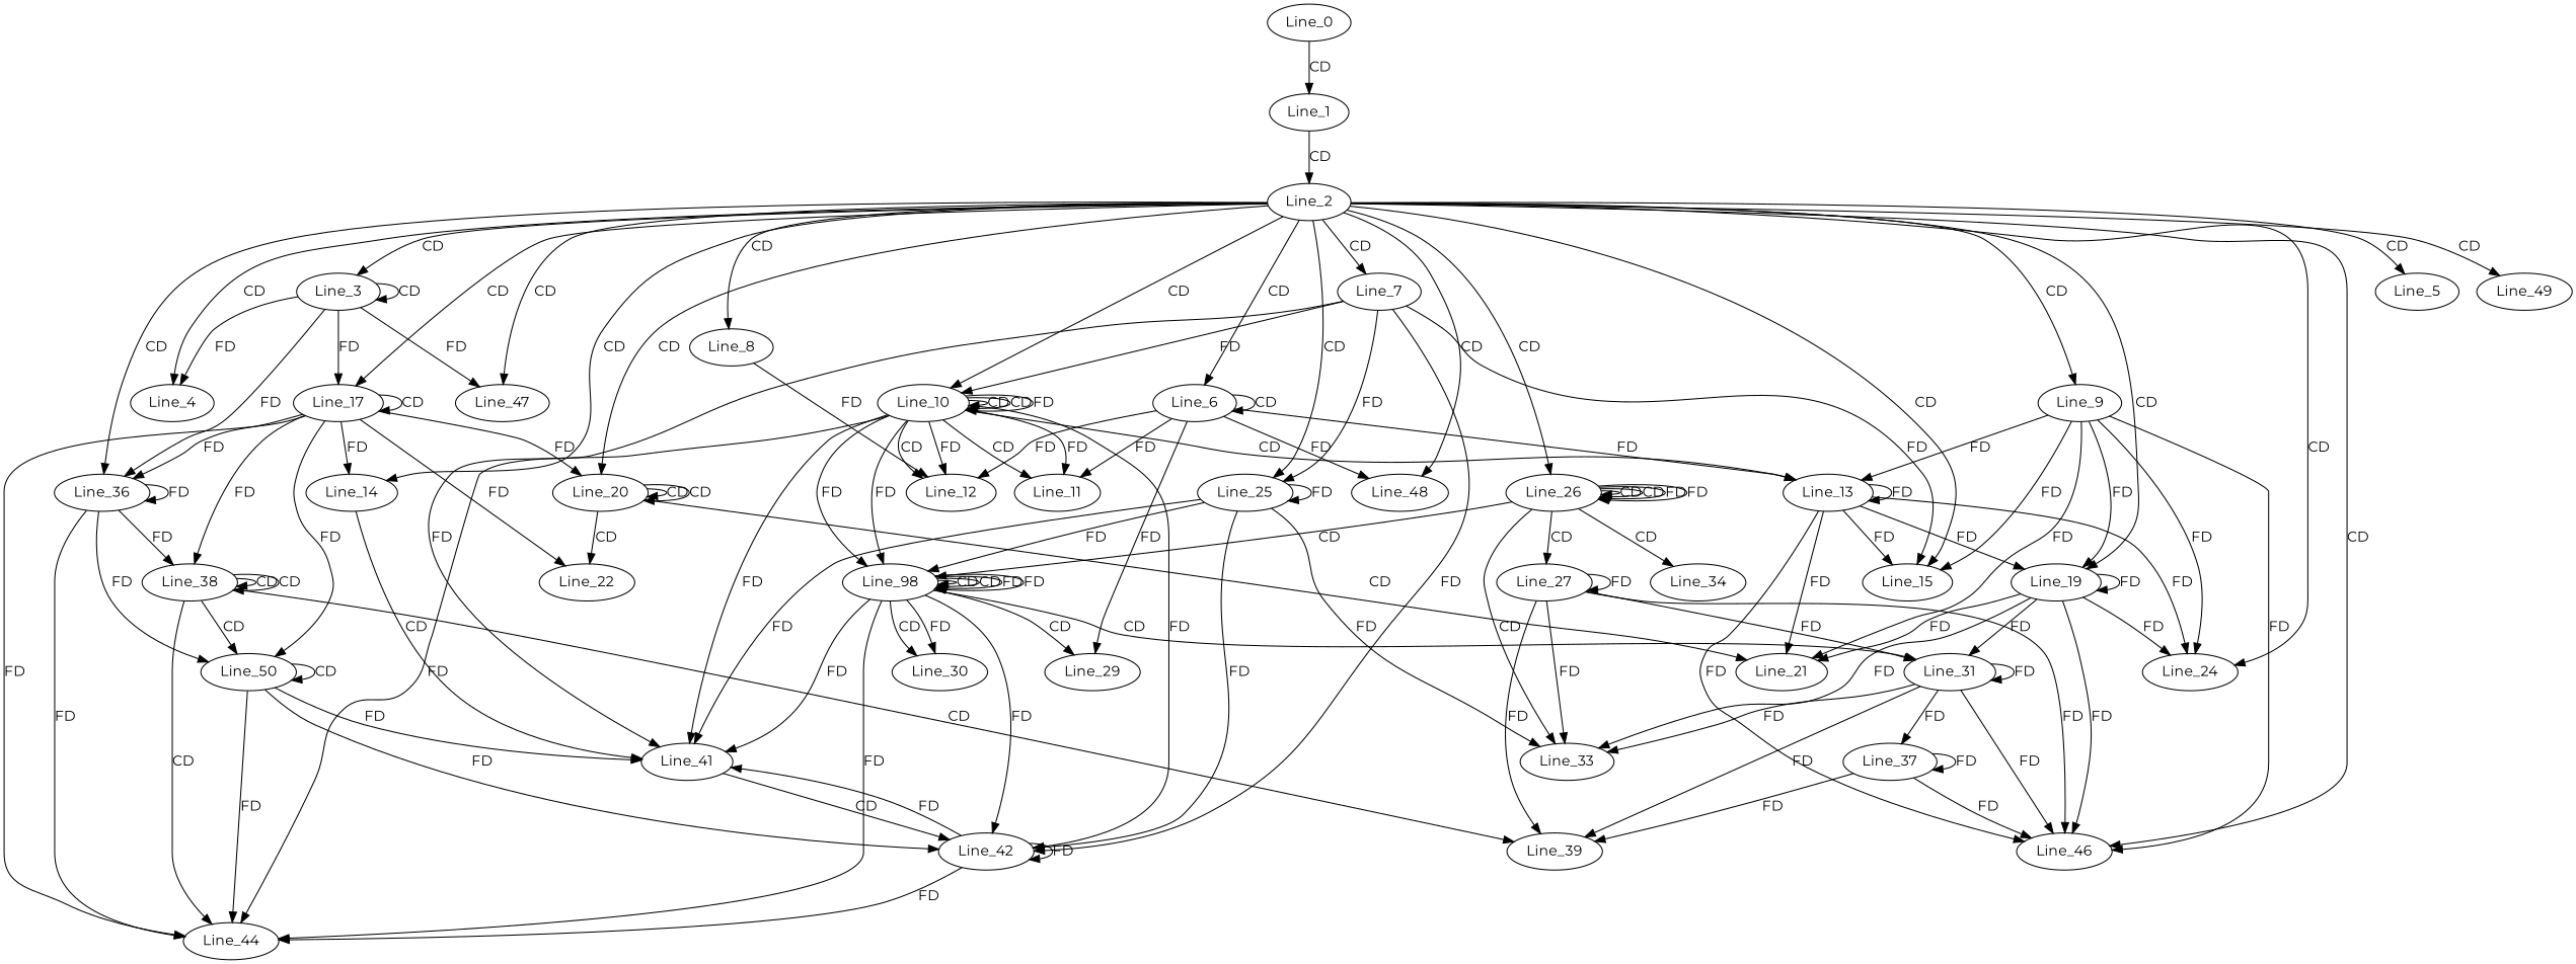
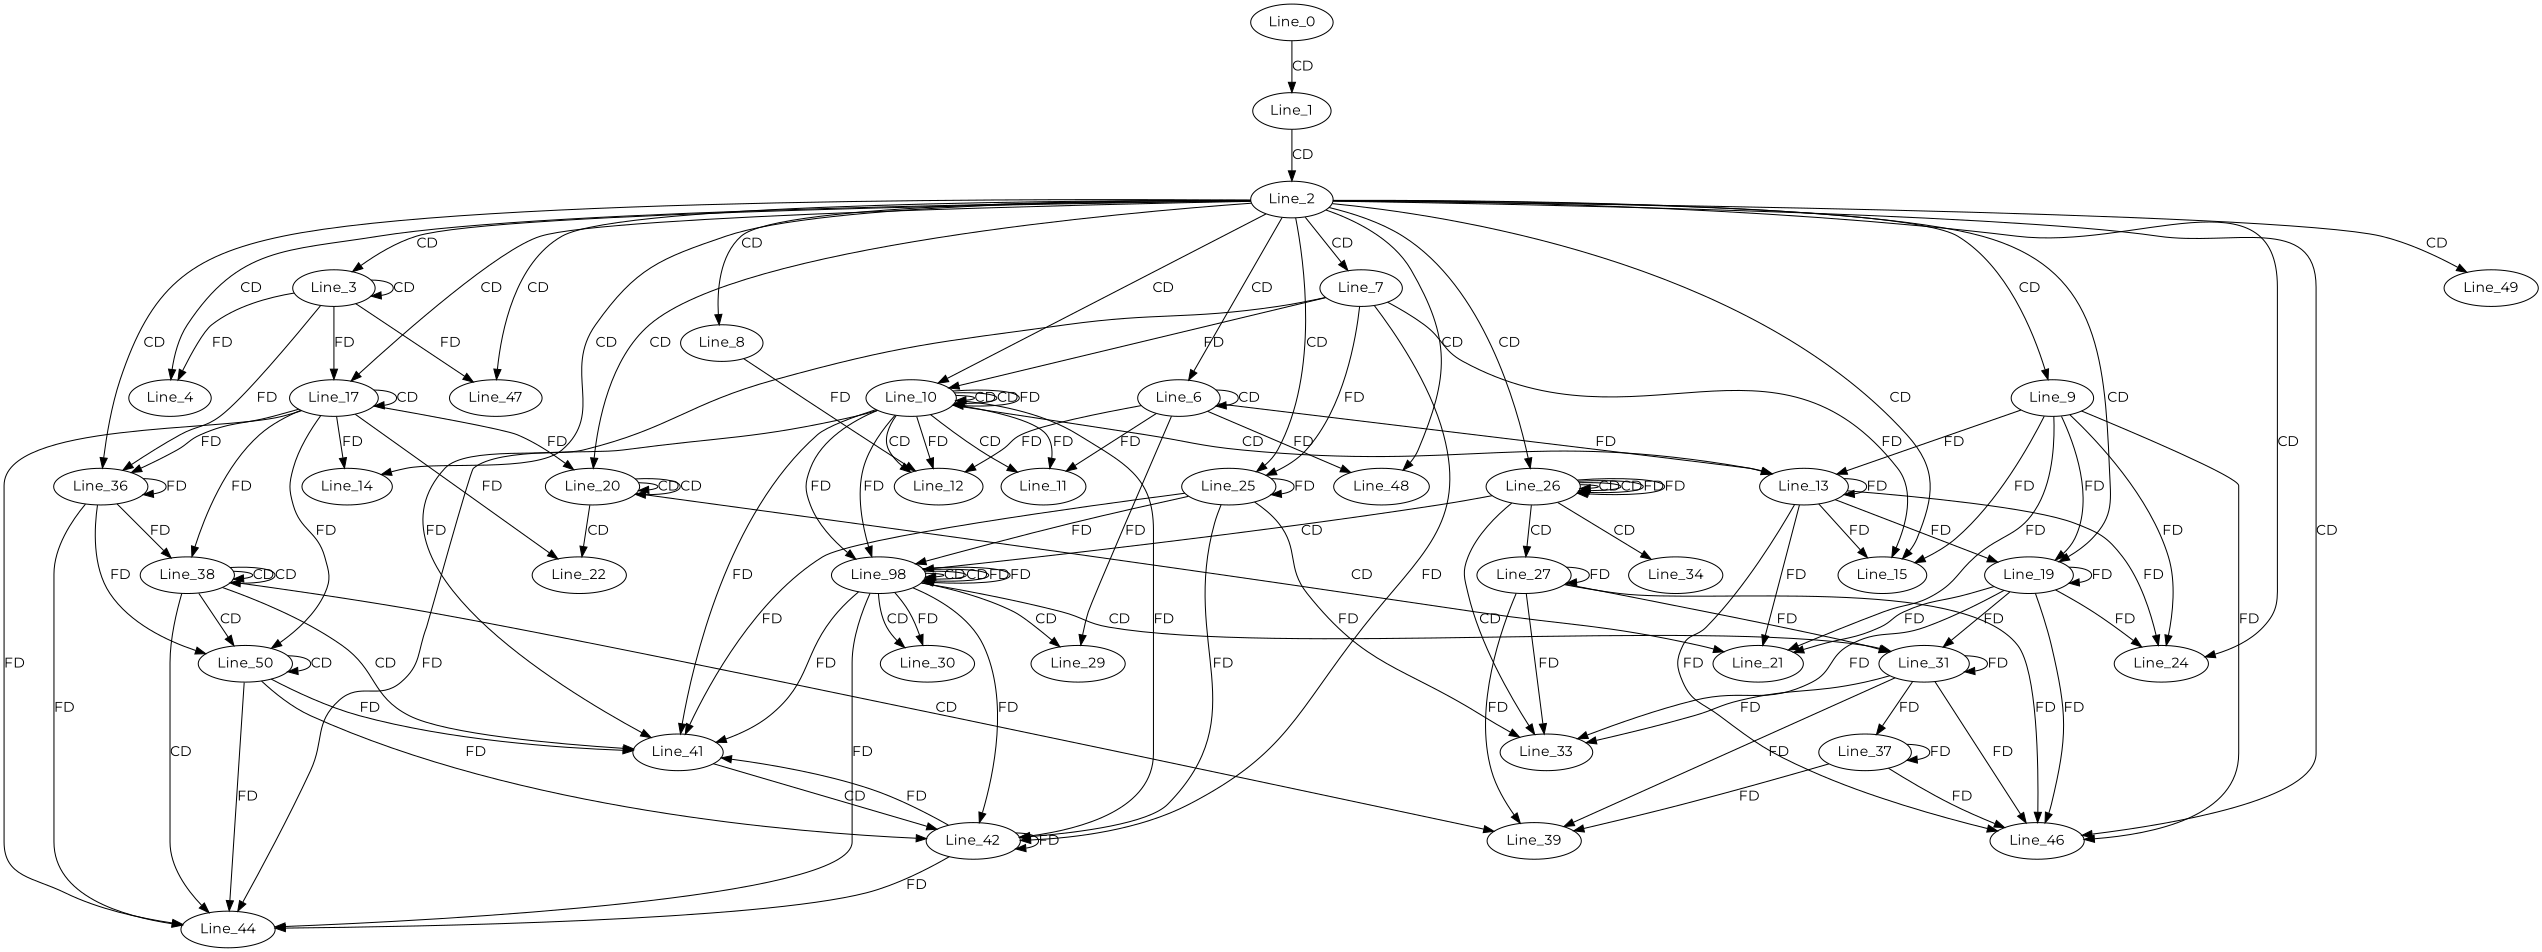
  digraph {
    fontname=Montserrat
    node [fontname=Montserrat]
    edge [fontname=Montserrat]
    Line_0
    Line_1
    Line_2
    Line_3
    Line_4
-   Line_5
    Line_6
    Line_7
    Line_8
    Line_9
    Line_10
    Line_15
    Line_17
    n14 [label=Line_14]
    Line_19
    Line_20
    Line_24
    Line_25
    Line_26
    Line_36
    Line_46
    Line_47
    Line_48
    Line_49
    Line_11
    Line_12
    Line_13
    Line_29
    Line_41
    Line_42
    Line_21
    n32 [label=Line_98]
    Line_44
    Line_22
    Line_38
    n36 [label=Line_50]
    Line_31
    Line_33
    Line_27
    Line_34
    Line_30
    Line_39
    Line_37
    Line_0 -> Line_1 [label=CD]
    Line_1 -> Line_2 [label=CD]
    Line_2 -> Line_3 [label=CD]
    Line_2 -> Line_4 [label=CD]
-   Line_2 -> Line_5 [label=CD]
    Line_2 -> Line_6 [label=CD]
    Line_2 -> Line_7 [label=CD]
    Line_2 -> Line_8 [label=CD]
    Line_2 -> Line_9 [label=CD]
    Line_2 -> Line_10 [label=CD]
    Line_2 -> Line_15 [label=CD]
    Line_2 -> Line_17 [label=CD]
    Line_2 -> n14 [label=CD]
    Line_2 -> Line_19 [label=CD]
    Line_2 -> Line_20 [label=CD]
    Line_2 -> Line_24 [label=CD]
    Line_2 -> Line_25 [label=CD]
    Line_2 -> Line_26 [label=CD]
    Line_2 -> Line_36 [label=CD]
    Line_2 -> Line_46 [label=CD]
    Line_2 -> Line_47 [label=CD]
    Line_2 -> Line_48 [label=CD]
    Line_2 -> Line_49 [label=CD]
    Line_3 -> Line_3 [label=CD]
    Line_3 -> Line_4 [label=FD]
    Line_3 -> Line_17 [label=FD]
    Line_3 -> Line_36 [label=FD]
    Line_3 -> Line_47 [label=FD]
    Line_6 -> Line_6 [label=CD]
    Line_6 -> Line_48 [label=FD]
    Line_6 -> Line_11 [label=FD]
    Line_6 -> Line_12 [label=FD]
    Line_6 -> Line_13 [label=FD]
    Line_6 -> Line_29 [label=FD]
    Line_7 -> Line_10 [label=FD]
    Line_7 -> Line_15 [label=FD]
    Line_7 -> Line_25 [label=FD]
    Line_7 -> Line_41 [label=FD]
    Line_7 -> Line_42 [label=FD]
    Line_8 -> Line_12 [label=FD]
    Line_9 -> Line_15 [label=FD]
    Line_9 -> Line_19 [label=FD]
    Line_9 -> Line_24 [label=FD]
    Line_9 -> Line_46 [label=FD]
    Line_9 -> Line_13 [label=FD]
    Line_9 -> Line_21 [label=FD]
    Line_10 -> Line_10 [label=CD]
    Line_10 -> Line_10 [label=CD]
    Line_10 -> Line_10 [label=FD]
    Line_10 -> Line_11 [label=CD]
    Line_10 -> Line_11 [label=FD]
    Line_10 -> Line_12 [label=CD]
    Line_10 -> Line_12 [label=FD]
    Line_10 -> Line_13 [label=CD]
    Line_10 -> Line_41 [label=FD]
    Line_10 -> Line_42 [label=FD]
    Line_10 -> n32 [label=FD]
    Line_10 -> n32 [label=FD]
    Line_10 -> Line_44 [label=FD]
    Line_17 -> Line_17 [label=CD]
    Line_17 -> n14 [label=FD]
    Line_17 -> Line_20 [label=FD]
    Line_17 -> Line_36 [label=FD]
    Line_17 -> Line_44 [label=FD]
    Line_17 -> Line_22 [label=FD]
    Line_17 -> Line_38 [label=FD]
    Line_17 -> n36 [label=FD]
    Line_19 -> Line_19 [label=FD]
    Line_19 -> Line_24 [label=FD]
    Line_19 -> Line_46 [label=FD]
    Line_19 -> Line_21 [label=FD]
    Line_19 -> Line_31 [label=FD]
    Line_19 -> Line_33 [label=FD]
    Line_20 -> Line_20 [label=CD]
    Line_20 -> Line_20 [label=CD]
    Line_20 -> Line_21 [label=CD]
    Line_20 -> Line_22 [label=CD]
    Line_25 -> Line_25 [label=FD]
    Line_25 -> Line_41 [label=FD]
    Line_25 -> Line_42 [label=FD]
    Line_25 -> n32 [label=FD]
    Line_25 -> Line_33 [label=FD]
    Line_26 -> Line_26 [label=CD]
    Line_26 -> Line_26 [label=CD]
    Line_26 -> Line_26 [label=FD]
    Line_26 -> Line_26 [label=FD]
    Line_26 -> n32 [label=CD]
    Line_26 -> Line_33 [label=CD]
    Line_26 -> Line_27 [label=CD]
    Line_26 -> Line_34 [label=CD]
    Line_36 -> Line_36 [label=FD]
    Line_36 -> Line_44 [label=FD]
    Line_36 -> Line_38 [label=FD]
    Line_36 -> n36 [label=FD]
    Line_13 -> Line_15 [label=FD]
    Line_13 -> Line_19 [label=FD]
    Line_13 -> Line_24 [label=FD]
    Line_13 -> Line_46 [label=FD]
    Line_13 -> Line_13 [label=FD]
    Line_13 -> Line_21 [label=FD]
    Line_41 -> Line_42 [label=CD]
    Line_42 -> Line_41 [label=FD]
    Line_42 -> Line_42 [label=FD]
    Line_42 -> Line_44 [label=FD]
    n32 -> Line_29 [label=CD]
    n32 -> Line_41 [label=FD]
    n32 -> Line_42 [label=FD]
    n32 -> n32 [label=CD]
    n32 -> n32 [label=CD]
    n32 -> n32 [label=FD]
    n32 -> n32 [label=FD]
    n32 -> Line_44 [label=FD]
    n32 -> Line_31 [label=CD]
    n32 -> Line_30 [label=CD]
    n32 -> Line_30 [label=FD]
-   n14 -> Line_41 [label=CD]
+   Line_38 -> Line_41 [label=CD]
    Line_38 -> Line_44 [label=CD]
    Line_38 -> Line_38 [label=CD]
    Line_38 -> Line_38 [label=CD]
    Line_38 -> n36 [label=CD]
    Line_38 -> Line_39 [label=CD]
    n36 -> Line_41 [label=FD]
    n36 -> Line_42 [label=FD]
    n36 -> Line_44 [label=FD]
    n36 -> n36 [label=CD]
    Line_31 -> Line_46 [label=FD]
    Line_31 -> Line_31 [label=FD]
    Line_31 -> Line_33 [label=FD]
    Line_31 -> Line_39 [label=FD]
    Line_31 -> Line_37 [label=FD]
    Line_27 -> Line_46 [label=FD]
    Line_27 -> Line_31 [label=FD]
    Line_27 -> Line_33 [label=FD]
    Line_27 -> Line_27 [label=FD]
    Line_27 -> Line_39 [label=FD]
    Line_37 -> Line_46 [label=FD]
    Line_37 -> Line_39 [label=FD]
    Line_37 -> Line_37 [label=FD]
  }
